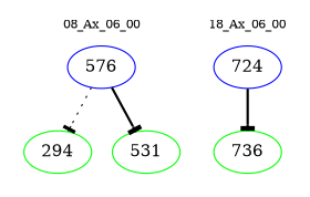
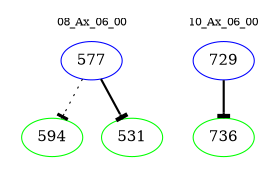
  digraph {
    node [color=green]
    edge [arrowhead=tee color=black style=bold]
-   n1 [color=blue label=576]
-   n2 [label=294]
+   n1 [color=blue label=577]
+   n2 [label=594]
    n3 [label=531]
-   n4 [color=blue label=724]
+   n4 [color=blue label=729]
    n5 [label=736]
    subgraph cluster_1 {
      color=white
      fontsize=10
      label="08_Ax_06_00"
      n1
      n2
      n3
    }
    subgraph cluster_2 {
      color=white
      fontsize=10
-     label="18_Ax_06_00"
+     label="10_Ax_06_00"
      n4
      n5
    }
    n1 -> n2 [style=dotted]
    n1 -> n3
    n4 -> n5
  }
